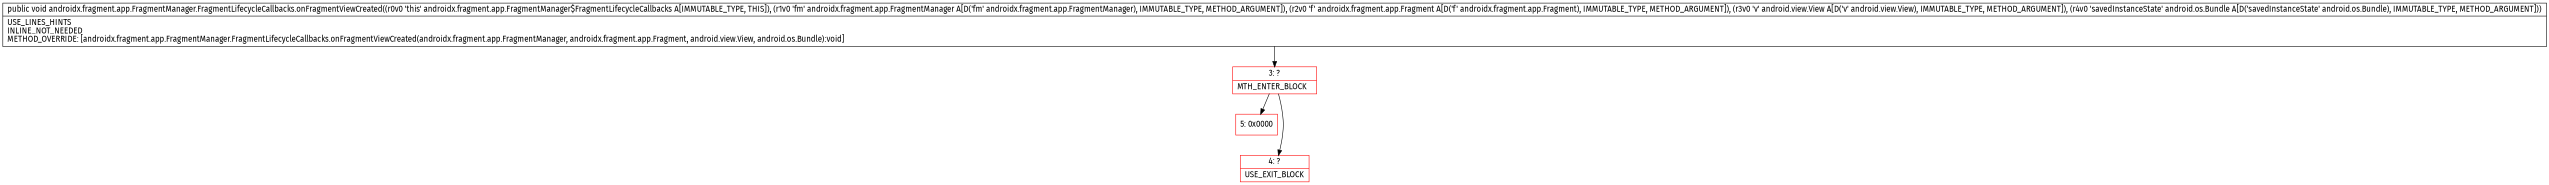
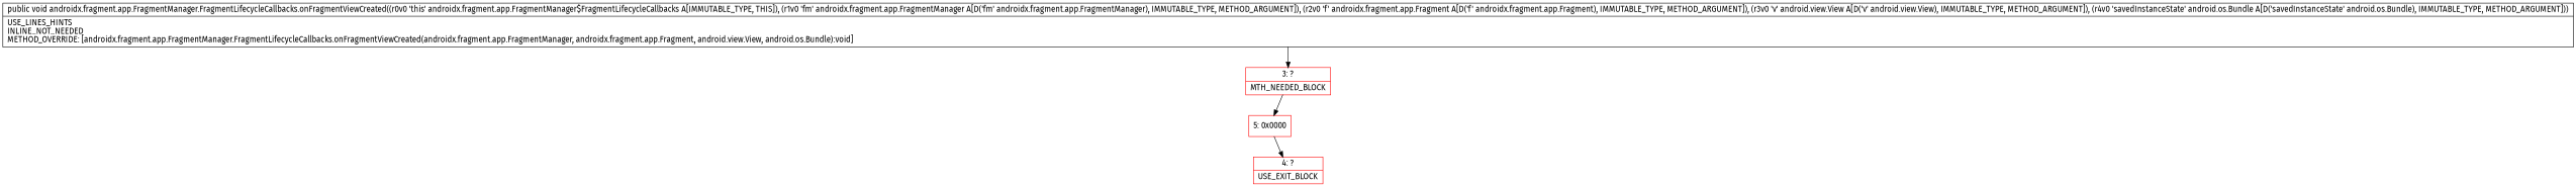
  digraph {
    fontname="Fira Sans"
    node [color=red fontname="Fira Sans" shape=record]
    edge [fontname="Fira Sans"]
-   n1 [label="{3\:\ ?|MTH_ENTER_BLOCK\l}"]
+   n1 [label="{3\:\ ?|MTH_NEEDED_BLOCK\l}"]
    n2 [label="{5\:\ 0x0000}"]
    n3 [label="{4\:\ ?|USE_EXIT_BLOCK\l}"]
    n4 [label="{public void androidx.fragment.app.FragmentManager.FragmentLifecycleCallbacks.onFragmentViewCreated((r0v0 'this' androidx.fragment.app.FragmentManager$FragmentLifecycleCallbacks A[IMMUTABLE_TYPE, THIS]), (r1v0 'fm' androidx.fragment.app.FragmentManager A[D('fm' androidx.fragment.app.FragmentManager), IMMUTABLE_TYPE, METHOD_ARGUMENT]), (r2v0 'f' androidx.fragment.app.Fragment A[D('f' androidx.fragment.app.Fragment), IMMUTABLE_TYPE, METHOD_ARGUMENT]), (r3v0 'v' android.view.View A[D('v' android.view.View), IMMUTABLE_TYPE, METHOD_ARGUMENT]), (r4v0 'savedInstanceState' android.os.Bundle A[D('savedInstanceState' android.os.Bundle), IMMUTABLE_TYPE, METHOD_ARGUMENT]))  | USE_LINES_HINTS\lINLINE_NOT_NEEDED\lMETHOD_OVERRIDE: [androidx.fragment.app.FragmentManager.FragmentLifecycleCallbacks.onFragmentViewCreated(androidx.fragment.app.FragmentManager, androidx.fragment.app.Fragment, android.view.View, android.os.Bundle):void]\l}" color=""]
    subgraph cluster_1 {
      label="R(0)"
    }
    n1 -> n2
-   n1 -> n3
+   n2 -> n3
    n4 -> n1
  }
